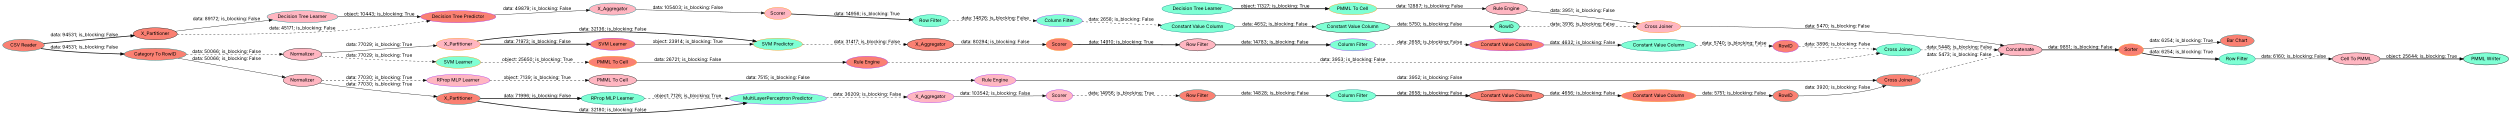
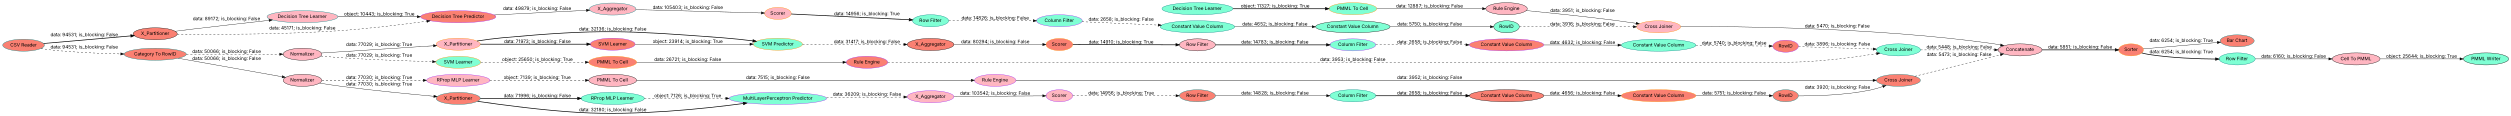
  digraph {
    fontname=Inter
    rankdir=LR
    node [color=teal fillcolor=salmon fontname=Inter style=filled]
    edge [fontname=Inter style=solid]
    n1 [label="Row Filter"]
    n2 [fillcolor=aquamarine label="Column Filter"]
    n3 [color=black label="Constant Value Column"]
    n4 [color=darkorange fillcolor=aquamarine label="PMML To Cell"]
    n5 [color=black fillcolor=lightpink label="Rule Engine"]
    n6 [color=darkorange fillcolor=lightpink label="Cross Joiner"]
    n7 [color=black label=X_Partitioner]
    n8 [fillcolor=lightpink label="Decision Tree Learner"]
    n9 [color=purple label="Decision Tree Predictor"]
    n10 [fillcolor=lightpink label=X_Aggregator]
    n11 [color=darkorange fillcolor=aquamarine label="SVM Predictor"]
    n12 [color=black label=X_Aggregator]
    n13 [color=darkorange label=Scorer]
    n14 [label="Bar Chart"]
    n15 [color=purple label="SVM Learner"]
    n16 [color=black fillcolor=lightpink label="Row Filter"]
    n17 [color=purple fillcolor=aquamarine label="Column Filter"]
    n18 [fillcolor=aquamarine label="RProp MLP Learner"]
    n19 [color=purple fillcolor=aquamarine label="MultiLayerPerceptron Predictor"]
    n20 [color=purple fillcolor=lightpink label=X_Aggregator]
    n21 [color=black fillcolor=lightpink label=Normalizer]
    n22 [color=darkorange fillcolor=lightpink label=X_Partitioner]
    n23 [color=darkorange fillcolor=aquamarine label="SVM Learner"]
    n24 [color=darkorange label="PMML To Cell"]
    n25 [label="CSV Reader"]
    n26 [label="Category To RowID"]
    n27 [color=black fillcolor=lightpink label=Normalizer]
    n28 [color=black fillcolor=lightpink label="Cell To PMML"]
    n29 [color=black fillcolor=aquamarine label="PMML Writer"]
    n30 [color=purple fillcolor=lightpink label="RProp MLP Learner"]
    n31 [label=X_Partitioner]
    n32 [color=black fillcolor=lightpink label="PMML To Cell"]
    n33 [color=darkorange label="Constant Value Column"]
    n34 [label=RowID]
    n35 [color=purple label="Constant Value Column"]
    n36 [fillcolor=aquamarine label="Constant Value Column"]
    n37 [color=purple fillcolor=lightpink label="Rule Engine"]
    n38 [label="Cross Joiner"]
    n39 [color=black fillcolor=lightpink label=Concatenate]
    n40 [color=darkorange fillcolor=lightpink label=Scorer]
    n41 [fillcolor=aquamarine label="Row Filter"]
    n42 [color=purple label="Rule Engine"]
    n43 [fillcolor=aquamarine label="Cross Joiner"]
    n44 [color=darkorange label=Sorter]
    n45 [fillcolor=aquamarine label="Row Filter"]
    n46 [fillcolor=aquamarine label="Decision Tree Learner"]
    n47 [color=purple fillcolor=lightpink label=Scorer]
    n48 [color=purple fillcolor=aquamarine label="Column Filter"]
    n49 [color=black fillcolor=aquamarine label=RowID]
    n50 [color=purple label=RowID]
    n51 [color=black fillcolor=aquamarine label="Constant Value Column"]
    n52 [fillcolor=aquamarine label="Constant Value Column"]
    n1 -> n2 [label="data: 14828; is_blocking: False"]
    n2 -> n3 [label="data: 2658; is_blocking: False" style=bold]
    n3 -> n33 [label="data: 4656; is_blocking: False"]
    n4 -> n5 [label="data: 12887; is_blocking: False"]
    n5 -> n6 [label="data: 3951; is_blocking: False"]
    n6 -> n39 [label="data: 5470; is_blocking: False"]
    n7 -> n8 [label="data: 89172; is_blocking: False"]
    n7 -> n9 [label="data: 45171; is_blocking: False" style=dashed]
    n8 -> n9 [label="object: 10443; is_blocking: True"]
    n9 -> n10 [label="data: 49879; is_blocking: False"]
    n10 -> n40 [label="data: 105403; is_blocking: False"]
    n11 -> n12 [label="data: 31417; is_blocking: False" style=dashed]
    n12 -> n13 [label="data: 80294; is_blocking: False"]
    n13 -> n16 [label="data: 14910; is_blocking: True" style=bold]
    n15 -> n11 [label="object: 23914; is_blocking: True"]
    n16 -> n17 [label="data: 14783; is_blocking: False" style=bold]
    n17 -> n35 [label="data: 2658; is_blocking: False" style=dashed]
    n18 -> n19 [label="object: 7126; is_blocking: True" style=dashed]
    n19 -> n20 [label="data: 36209; is_blocking: False" style=dashed]
    n20 -> n47 [label="data: 103542; is_blocking: False"]
    n21 -> n22 [label="data: 77029; is_blocking: True"]
    n21 -> n23 [label="data: 77029; is_blocking: True" style=dashed]
    n22 -> n11 [label="data: 32136; is_blocking: False" style=bold]
    n22 -> n15 [label="data: 71973; is_blocking: False" style=bold]
    n23 -> n24 [label="object: 25650; is_blocking: True" style=dashed]
    n24 -> n42 [label="data: 26721; is_blocking: False"]
    n25 -> n7 [label="data: 94531; is_blocking: False" style=bold]
-   n25 -> n26 [label="data: 94531; is_blocking: False" style=bold]
+   n25 -> n26 [label="data: 94531; is_blocking: False" style=dashed]
    n26 -> n21 [label="data: 50066; is_blocking: False" style=dashed]
    n26 -> n27 [label="data: 50066; is_blocking: False"]
    n27 -> n30 [label="data: 77030; is_blocking: True" style=dashed]
    n27 -> n31 [label="data: 77030; is_blocking: True"]
-   n28 -> n29 [label="object: 25644; is_blocking: True" style=bold]
+   n28 -> n29 [label="object: 25644; is_blocking: True"]
    n30 -> n32 [label="object: 7139; is_blocking: True" style=dashed]
    n31 -> n18 [label="data: 71996; is_blocking: False" style=bold]
    n31 -> n19 [label="data: 32180; is_blocking: False" style=bold]
    n32 -> n37 [label="data: 7515; is_blocking: False"]
    n33 -> n34 [label="data: 5751; is_blocking: False"]
    n34 -> n38 [label="data: 3920; is_blocking: False"]
    n35 -> n36 [label="data: 4632; is_blocking: False"]
    n36 -> n50 [label="data: 5740; is_blocking: False" style=dashed]
    n37 -> n38 [label="data: 3952; is_blocking: False"]
    n38 -> n39 [label="data: 5473; is_blocking: False" style=dashed]
-   n39 -> n44 [label="data: 9851; is_blocking: False" style=bold]
+   n39 -> n44 [label="data: 5851; is_blocking: False" style=bold]
    n40 -> n41 [label="data: 14956; is_blocking: True" style=bold]
    n41 -> n48 [label="data: 14826; is_blocking: False" style=dashed]
    n42 -> n43 [label="data: 3953; is_blocking: False" style=dashed]
    n43 -> n39 [label="data: 5448; is_blocking: False" style=dashed]
    n44 -> n14 [label="data: 6254; is_blocking: True"]
    n44 -> n45 [label="data: 6254; is_blocking: True" style=bold]
    n45 -> n28 [label="data: 6160; is_blocking: False"]
    n46 -> n4 [label="object: 11327; is_blocking: True" style=bold]
    n47 -> n1 [label="data: 14956; is_blocking: True" style=dashed]
    n48 -> n52 [label="data: 2658; is_blocking: False" style=dashed]
    n49 -> n6 [label="data: 3916; is_blocking: False" style=dashed]
    n50 -> n43 [label="data: 3896; is_blocking: False" style=dashed]
    n51 -> n49 [label="data: 5750; is_blocking: False"]
    n52 -> n51 [label="data: 4652; is_blocking: False"]
  }
